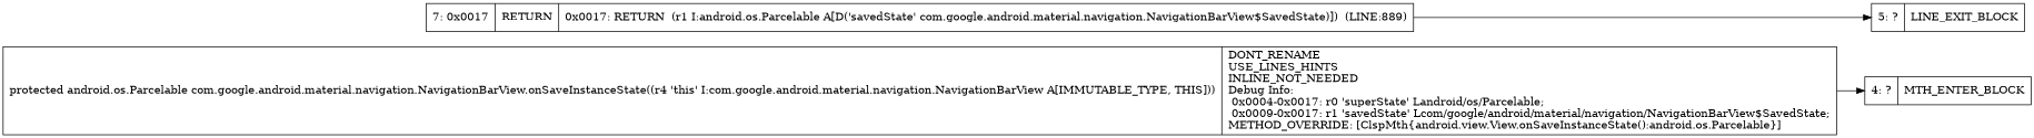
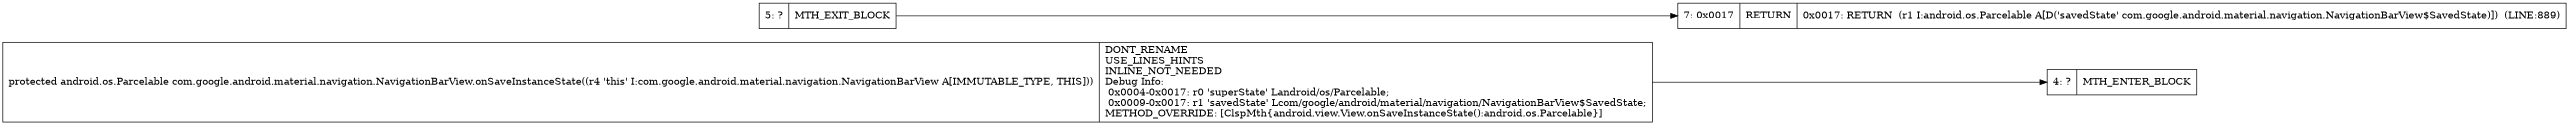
  digraph {
    rankdir=LR
    node [shape=record]
    n1 [label="{4\:\ ?|MTH_ENTER_BLOCK\l}"]
    n2 [label="{7\:\ 0x0017|RETURN\l|0x0017: RETURN  (r1 I:android.os.Parcelable A[D('savedState' com.google.android.material.navigation.NavigationBarView$SavedState)])  (LINE:889)\l}"]
-   n3 [label="{5\:\ ?|LINE_EXIT_BLOCK\l}"]
+   n3 [label="{5\:\ ?|MTH_EXIT_BLOCK\l}"]
    n4 [label="{protected android.os.Parcelable com.google.android.material.navigation.NavigationBarView.onSaveInstanceState((r4 'this' I:com.google.android.material.navigation.NavigationBarView A[IMMUTABLE_TYPE, THIS]))  | DONT_RENAME\lUSE_LINES_HINTS\lINLINE_NOT_NEEDED\lDebug Info:\l  0x0004\-0x0017: r0 'superState' Landroid\/os\/Parcelable;\l  0x0009\-0x0017: r1 'savedState' Lcom\/google\/android\/material\/navigation\/NavigationBarView$SavedState;\lMETHOD_OVERRIDE: [ClspMth\{android.view.View.onSaveInstanceState():android.os.Parcelable\}]\l}"]
-   n2 -> n3
+   n3 -> n2
    n4 -> n1
  }
